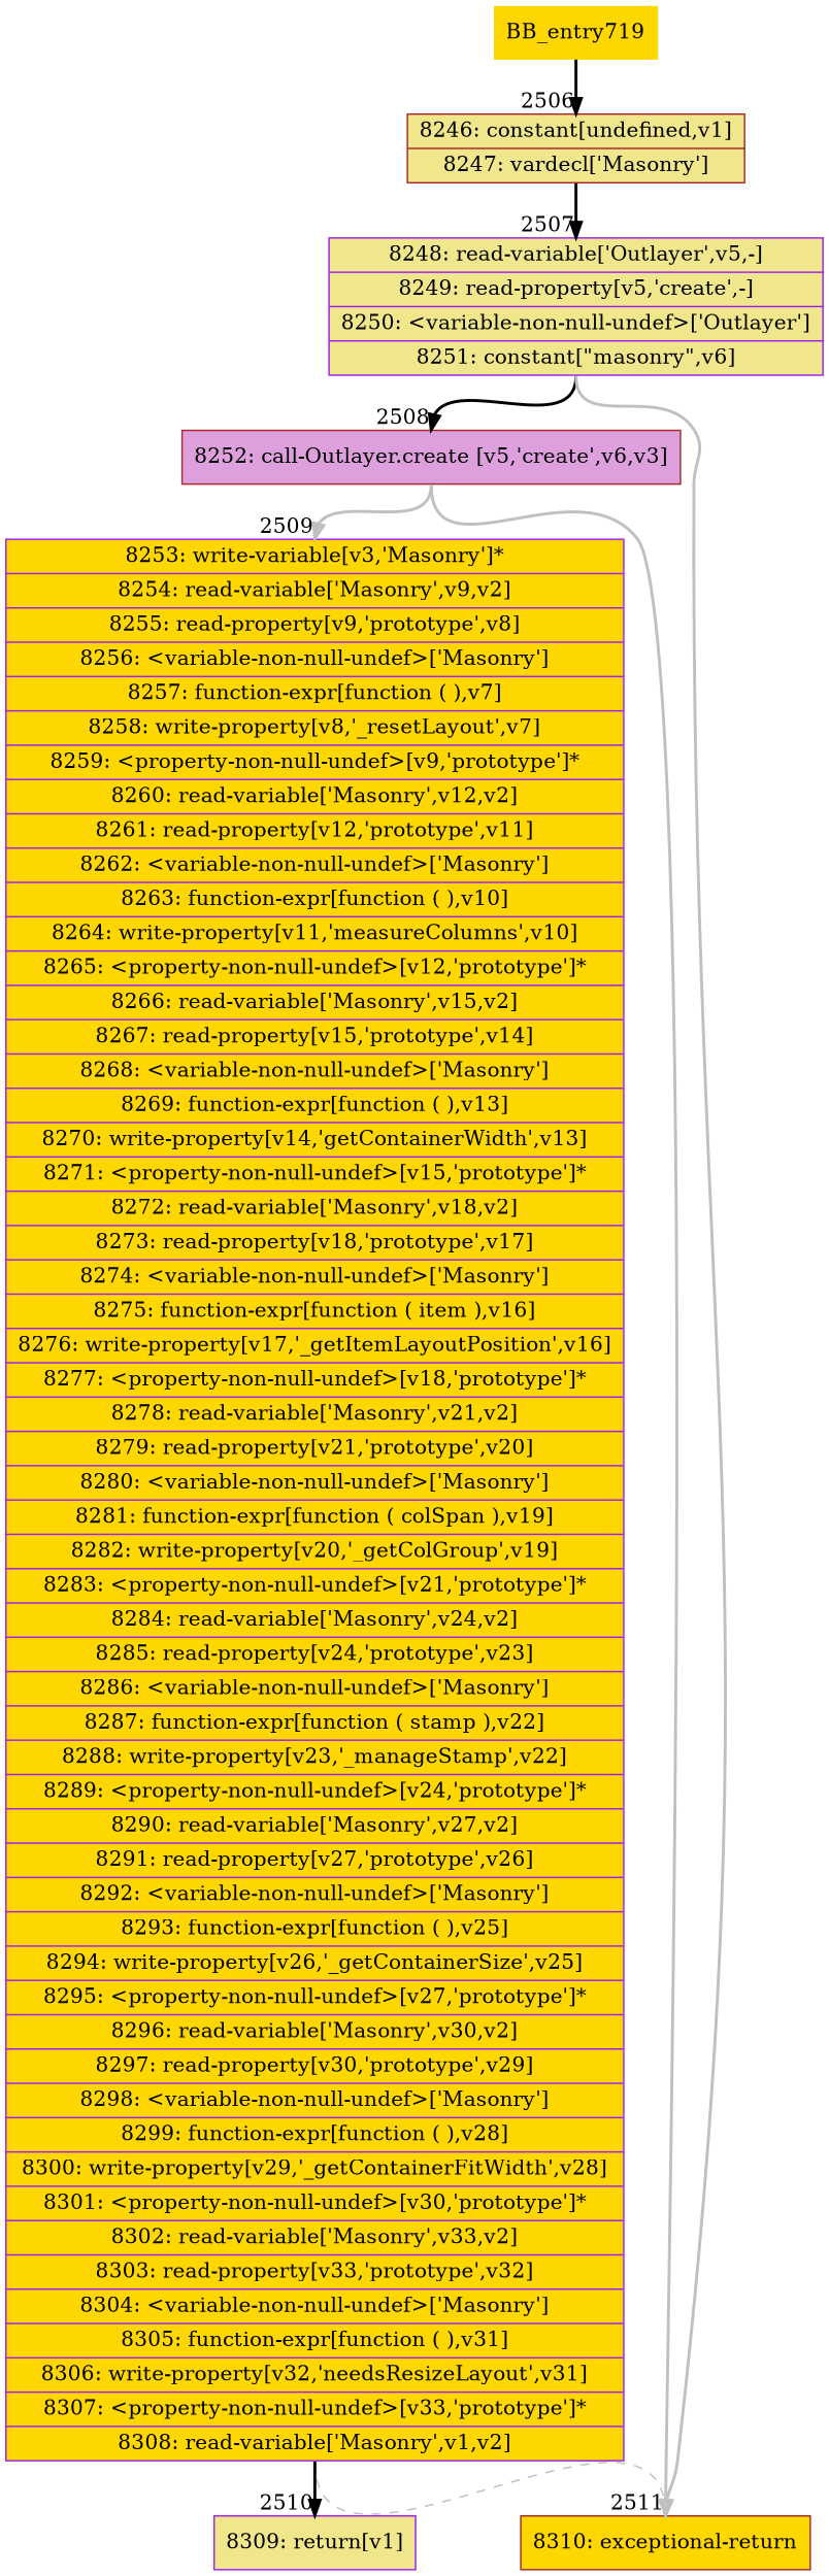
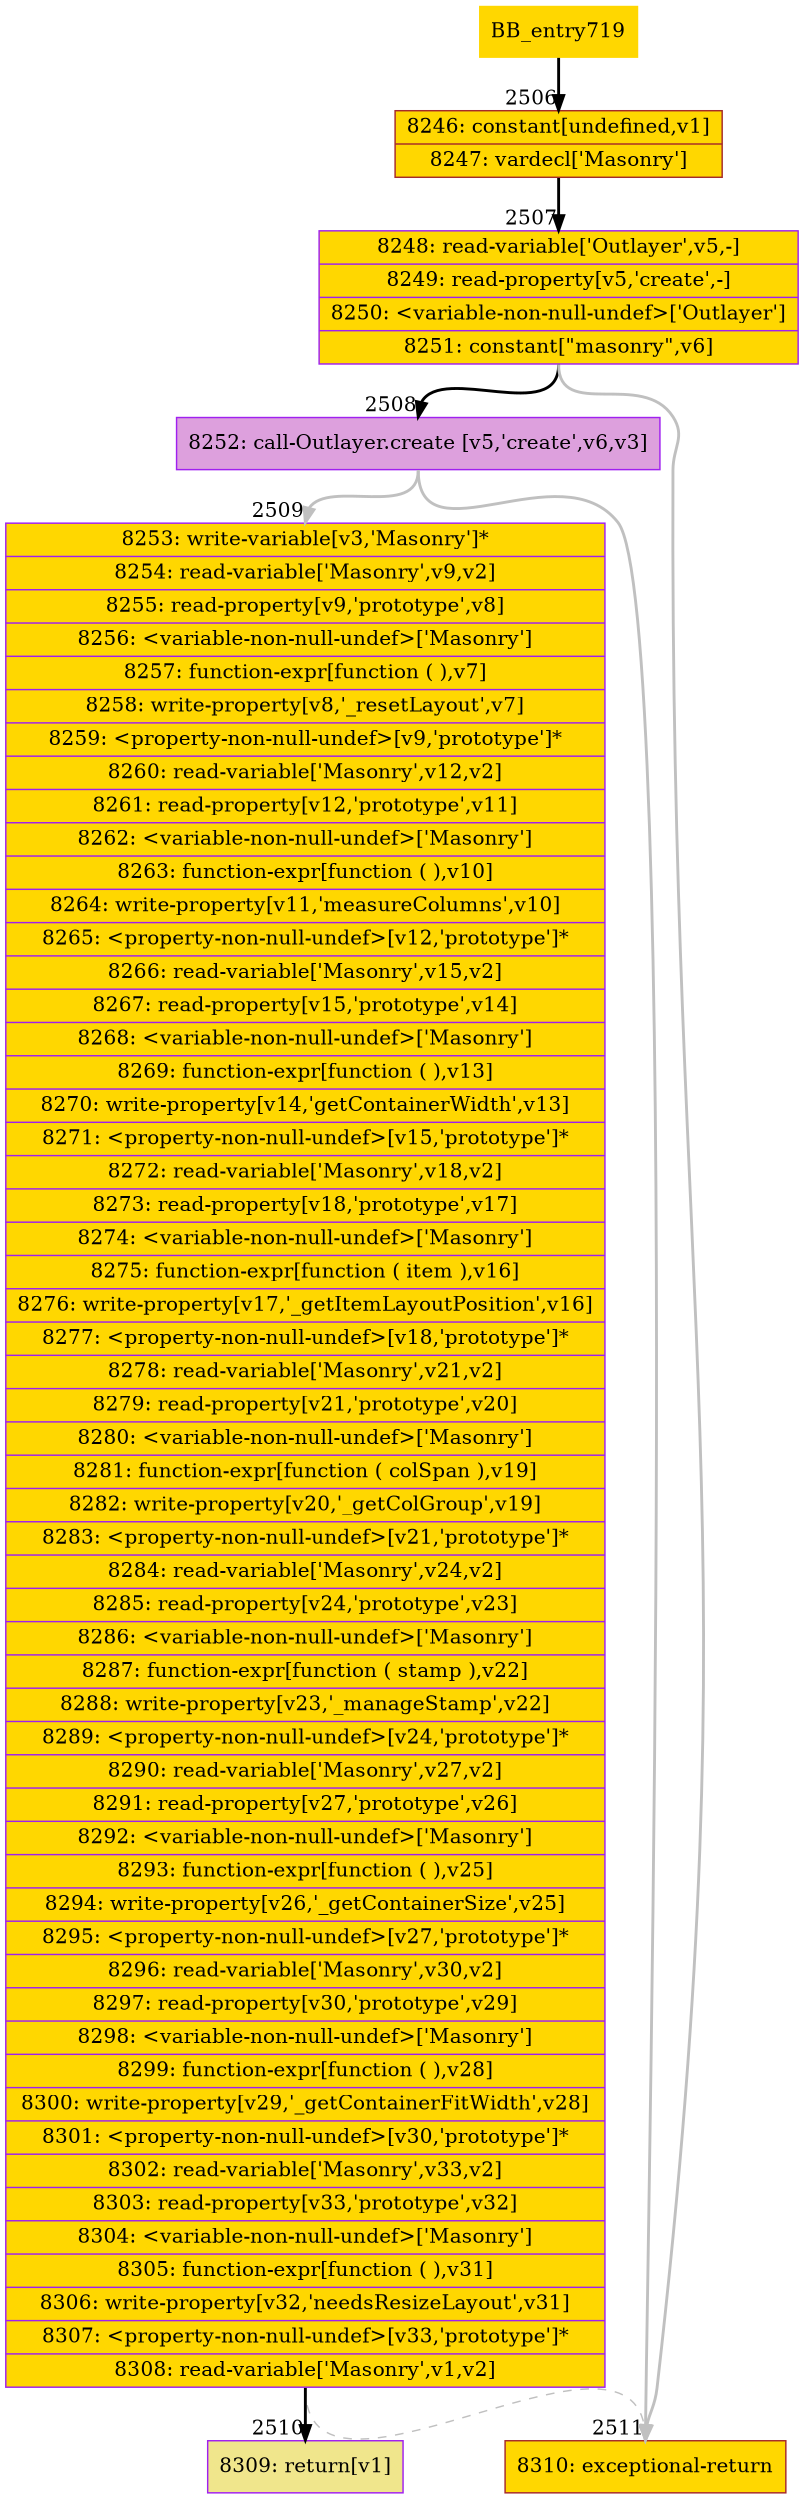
  digraph {
    rankdir=TD
    node [color=brown fillcolor=gold shape=record style=filled]
    edge [headport=n style=bold tailport=s]
    n1 [label=BB_entry719 shape=none]
-   n2 [fillcolor=khaki label="{8246: constant[undefined,v1]|8247: vardecl['Masonry']}"]
-   n3 [color=purple fillcolor=khaki label="{8248: read-variable['Outlayer',v5,-]|8249: read-property[v5,'create',-]|8250: \<variable-non-null-undef\>['Outlayer']|8251: constant[\"masonry\",v6]}"]
-   n4 [fillcolor=plum label="{8252: call-Outlayer.create [v5,'create',v6,v3]}"]
+   n2 [label="{8246: constant[undefined,v1]|8247: vardecl['Masonry']}"]
+   n3 [color=purple label="{8248: read-variable['Outlayer',v5,-]|8249: read-property[v5,'create',-]|8250: \<variable-non-null-undef\>['Outlayer']|8251: constant[\"masonry\",v6]}"]
+   n4 [color=purple fillcolor=plum label="{8252: call-Outlayer.create [v5,'create',v6,v3]}"]
    n5 [label="{8310: exceptional-return}"]
    n6 [color=purple label="{8253: write-variable[v3,'Masonry']*|8254: read-variable['Masonry',v9,v2]|8255: read-property[v9,'prototype',v8]|8256: \<variable-non-null-undef\>['Masonry']|8257: function-expr[function ( ),v7]|8258: write-property[v8,'_resetLayout',v7]|8259: \<property-non-null-undef\>[v9,'prototype']*|8260: read-variable['Masonry',v12,v2]|8261: read-property[v12,'prototype',v11]|8262: \<variable-non-null-undef\>['Masonry']|8263: function-expr[function ( ),v10]|8264: write-property[v11,'measureColumns',v10]|8265: \<property-non-null-undef\>[v12,'prototype']*|8266: read-variable['Masonry',v15,v2]|8267: read-property[v15,'prototype',v14]|8268: \<variable-non-null-undef\>['Masonry']|8269: function-expr[function ( ),v13]|8270: write-property[v14,'getContainerWidth',v13]|8271: \<property-non-null-undef\>[v15,'prototype']*|8272: read-variable['Masonry',v18,v2]|8273: read-property[v18,'prototype',v17]|8274: \<variable-non-null-undef\>['Masonry']|8275: function-expr[function ( item ),v16]|8276: write-property[v17,'_getItemLayoutPosition',v16]|8277: \<property-non-null-undef\>[v18,'prototype']*|8278: read-variable['Masonry',v21,v2]|8279: read-property[v21,'prototype',v20]|8280: \<variable-non-null-undef\>['Masonry']|8281: function-expr[function ( colSpan ),v19]|8282: write-property[v20,'_getColGroup',v19]|8283: \<property-non-null-undef\>[v21,'prototype']*|8284: read-variable['Masonry',v24,v2]|8285: read-property[v24,'prototype',v23]|8286: \<variable-non-null-undef\>['Masonry']|8287: function-expr[function ( stamp ),v22]|8288: write-property[v23,'_manageStamp',v22]|8289: \<property-non-null-undef\>[v24,'prototype']*|8290: read-variable['Masonry',v27,v2]|8291: read-property[v27,'prototype',v26]|8292: \<variable-non-null-undef\>['Masonry']|8293: function-expr[function ( ),v25]|8294: write-property[v26,'_getContainerSize',v25]|8295: \<property-non-null-undef\>[v27,'prototype']*|8296: read-variable['Masonry',v30,v2]|8297: read-property[v30,'prototype',v29]|8298: \<variable-non-null-undef\>['Masonry']|8299: function-expr[function ( ),v28]|8300: write-property[v29,'_getContainerFitWidth',v28]|8301: \<property-non-null-undef\>[v30,'prototype']*|8302: read-variable['Masonry',v33,v2]|8303: read-property[v33,'prototype',v32]|8304: \<variable-non-null-undef\>['Masonry']|8305: function-expr[function ( ),v31]|8306: write-property[v32,'needsResizeLayout',v31]|8307: \<property-non-null-undef\>[v33,'prototype']*|8308: read-variable['Masonry',v1,v2]}"]
    n7 [color=purple fillcolor=khaki label="{8309: return[v1]}"]
    n1 -> n2 [headlabel="    2506"]
    n2 -> n3 [headlabel="      2507"]
    n3 -> n4 [headlabel="      2508"]
    n3 -> n5 [color=gray headlabel="      2511"]
    n4 -> n5 [color=gray]
    n4 -> n6 [color=gray headlabel="      2509"]
    n6 -> n5 [color=gray style=dashed]
    n6 -> n7 [headlabel="      2510"]
  }
